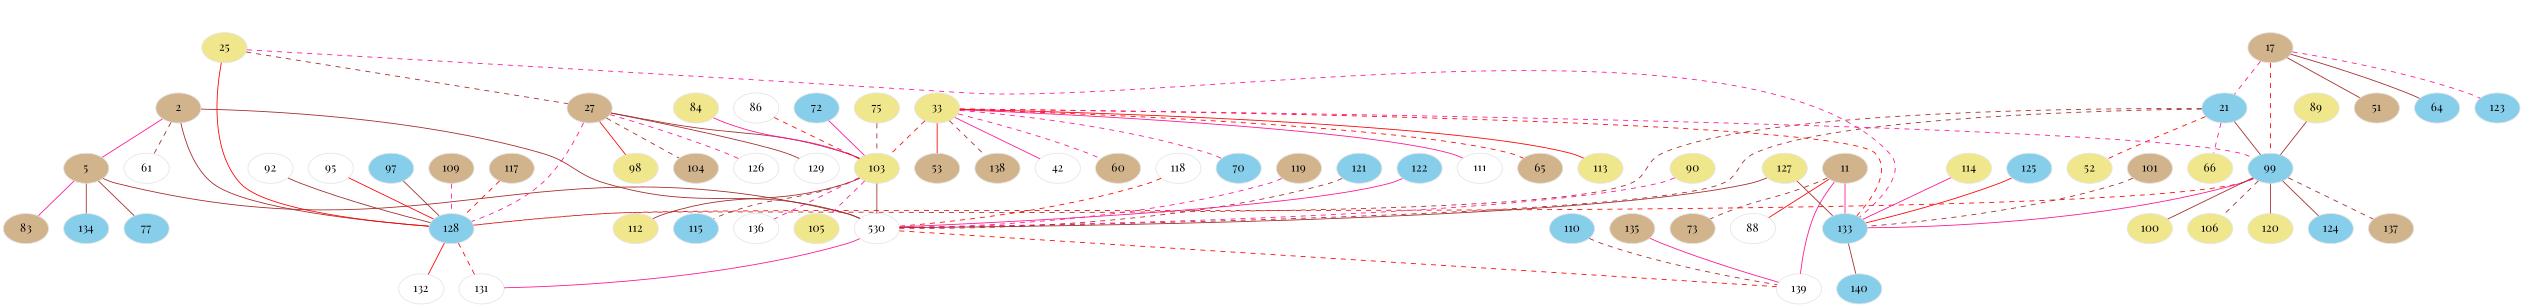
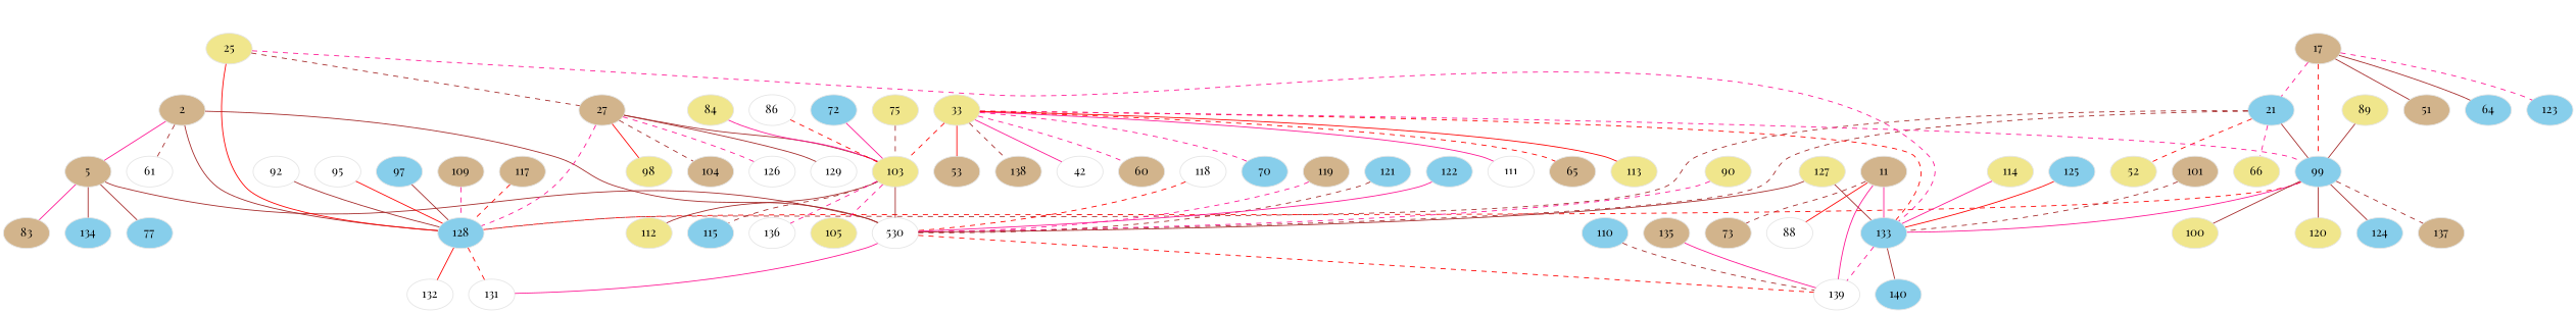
  graph {
    fontname="Playfair Display"
    node [color=gray90 fillcolor=tan fontname="Playfair Display" style=filled]
    edge [color=brown fontname="Playfair Display" style=solid]
    2 [super="+1"]
    5 [super="+3"]
    61 [fillcolor=white]
    128 [fillcolor=skyblue super="+43+28+37+54+58+59+74+91"]
    n5 [fillcolor=white label=530 super="+7+45+62+69+76+85"]
    77 [fillcolor=skyblue]
    83
    134 [fillcolor=skyblue]
    131 [fillcolor=white super="+81"]
    132 [fillcolor=white super="+48"]
    139 [fillcolor=white super="+82+8+50+57+94+102+107+108"]
    11 [super="+9"]
    73
    88 [fillcolor=white]
    133 [fillcolor=skyblue super="+40+14"]
    140 [fillcolor=skyblue]
    17 [super="+16"]
    21 [fillcolor=skyblue super="+18"]
    51
    64 [fillcolor=skyblue]
    99 [fillcolor=skyblue super="+67+68+78+87"]
    123 [fillcolor=skyblue super="+96"]
    52 [fillcolor=khaki]
    66 [fillcolor=khaki]
    100 [fillcolor=khaki]
-   106 [fillcolor=khaki]
    120 [fillcolor=khaki]
    124 [fillcolor=skyblue]
    137
    25 [fillcolor=khaki super="+24"]
    27 [super="+22"]
    98 [fillcolor=khaki]
    103 [fillcolor=khaki super="+36+46"]
    104 [super="+63"]
    126 [fillcolor=white]
    129 [fillcolor=white]
    105 [fillcolor=khaki]
    112 [fillcolor=khaki]
    115 [fillcolor=skyblue]
    136 [fillcolor=white]
    33 [fillcolor=khaki super="+29+32"]
    42 [fillcolor=white]
    53
    60
    65
    70 [fillcolor=skyblue]
    111 [fillcolor=white super="+55"]
    113 [fillcolor=khaki super="+41"]
    138
    72 [fillcolor=skyblue]
    75 [fillcolor=khaki]
    84 [fillcolor=khaki]
    86 [fillcolor=white]
    89 [fillcolor=khaki]
    90 [fillcolor=khaki]
    92 [fillcolor=white]
    95 [fillcolor=white]
    97 [fillcolor=skyblue]
    101
    109
    110 [fillcolor=skyblue]
    114 [fillcolor=khaki]
    117
    118 [fillcolor=white]
    119
    121 [fillcolor=skyblue super="+79"]
    122 [fillcolor=skyblue]
    125 [fillcolor=skyblue]
    127 [fillcolor=khaki super="+116"]
    135
    2 -- 5 [color=deeppink weight=4]
    2 -- 61 [style=dashed]
    2 -- 128
    2 -- n5 [weight=6]
    5 -- n5 [weight=6]
    5 -- 77
    5 -- 83 [color=deeppink]
    5 -- 134
    128 -- 131 [color=red style=dashed weight=2]
    128 -- 132 [color=red]
    n5 -- 131 [color=deeppink]
    n5 -- 139 [color=red style=dashed weight=2]
    11 -- 139 [color=deeppink weight=2]
    11 -- 73 [style=dashed]
    11 -- 88 [color=red]
    11 -- 133 [color=deeppink weight=8]
+   133 -- 139 [color=deeppink style=dashed weight=4]
    133 -- 140
    17 -- 21 [color=deeppink style=dashed weight=4]
    17 -- 51
    17 -- 64
    17 -- 99 [color=red style=dashed weight=6]
    17 -- 123 [color=deeppink style=dashed]
    21 -- 128 [style=dashed]
    21 -- n5 [style=dashed]
    21 -- 99 [weight=6]
    21 -- 52 [color=red style=dashed]
    21 -- 66 [color=deeppink style=dashed]
    99 -- 128 [color=red style=dashed]
    99 -- 133 [color=deeppink]
    99 -- 100
-   99 -- 106 [style=dashed]
    99 -- 120
    99 -- 124
    99 -- 137 [style=dashed]
    25 -- 128 [color=red weight=6]
    25 -- 133 [color=deeppink style=dashed]
    25 -- 27 [style=dashed weight=4]
    27 -- 128 [color=deeppink style=dashed weight=6]
    27 -- 98 [color=red]
    27 -- 103
    27 -- 104 [style=dashed]
    27 -- 126 [color=deeppink style=dashed]
    27 -- 129
    103 -- n5
    103 -- 105 [color=deeppink style=dashed]
    103 -- 112
    103 -- 115 [style=dashed]
    103 -- 136 [color=deeppink style=dashed]
    33 -- 133 [color=red style=dashed]
    33 -- 99 [color=deeppink style=dashed]
    33 -- 103 [color=red style=dashed weight=12]
    33 -- 42 [color=deeppink]
    33 -- 53 [color=red]
    33 -- 60 [color=deeppink style=dashed]
    33 -- 65 [color=red style=dashed]
    33 -- 70 [color=deeppink style=dashed]
    33 -- 111 [color=deeppink]
    33 -- 113 [color=red]
    33 -- 138 [style=dashed]
    72 -- 103 [color=deeppink]
    75 -- 103 [style=dashed]
    84 -- 103 [color=deeppink]
    86 -- 103 [color=red style=dashed]
    89 -- 99
    90 -- n5 [color=deeppink style=dashed]
    92 -- 128
    95 -- 128 [color=red]
    97 -- 128
    101 -- 133 [style=dashed]
    109 -- 128 [color=deeppink style=dashed]
    110 -- 139 [style=dashed]
    114 -- 133 [color=deeppink]
    117 -- 128 [color=red style=dashed]
    118 -- n5 [color=red style=dashed]
    119 -- n5 [color=deeppink style=dashed]
    121 -- n5 [style=dashed]
    122 -- n5 [color=deeppink]
    125 -- 133 [color=red]
    127 -- n5
    127 -- 133
    135 -- 139 [color=deeppink]
  }
